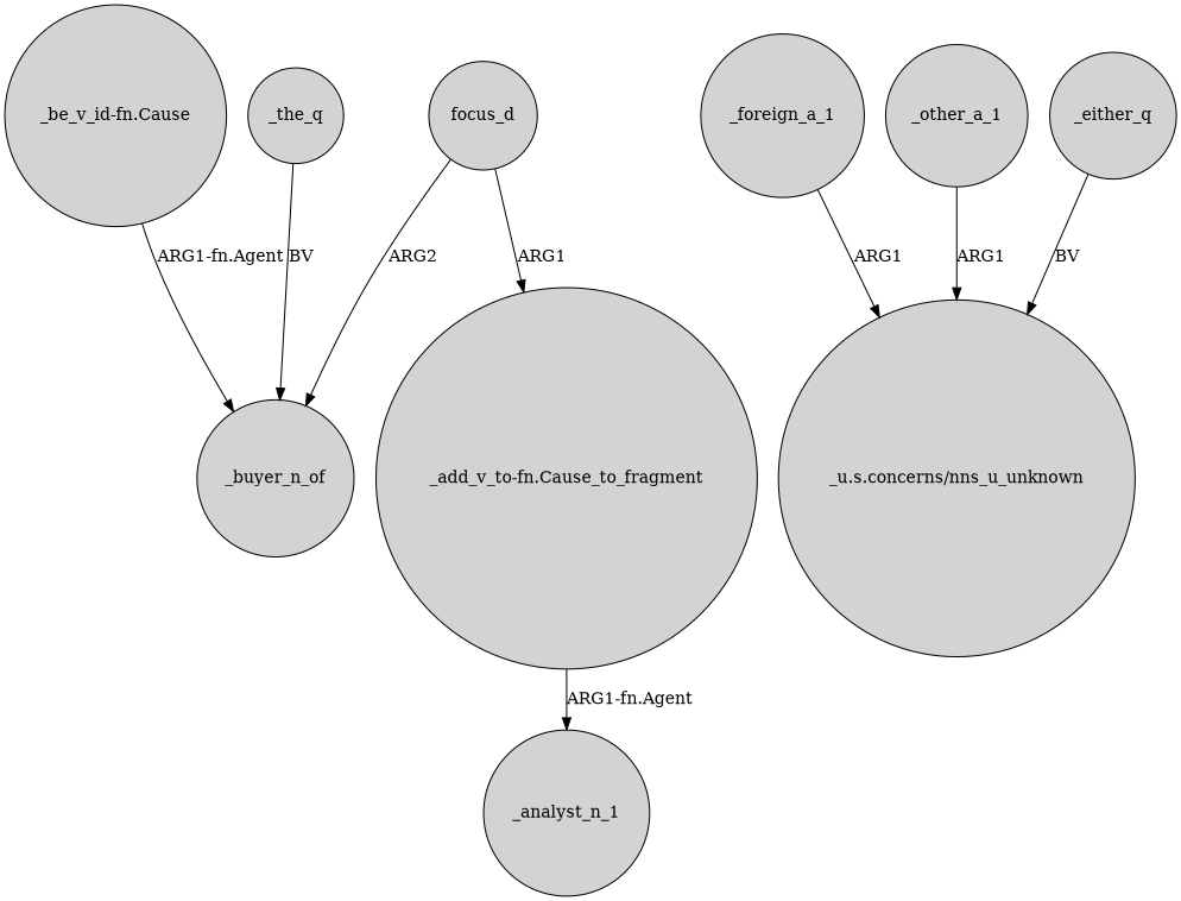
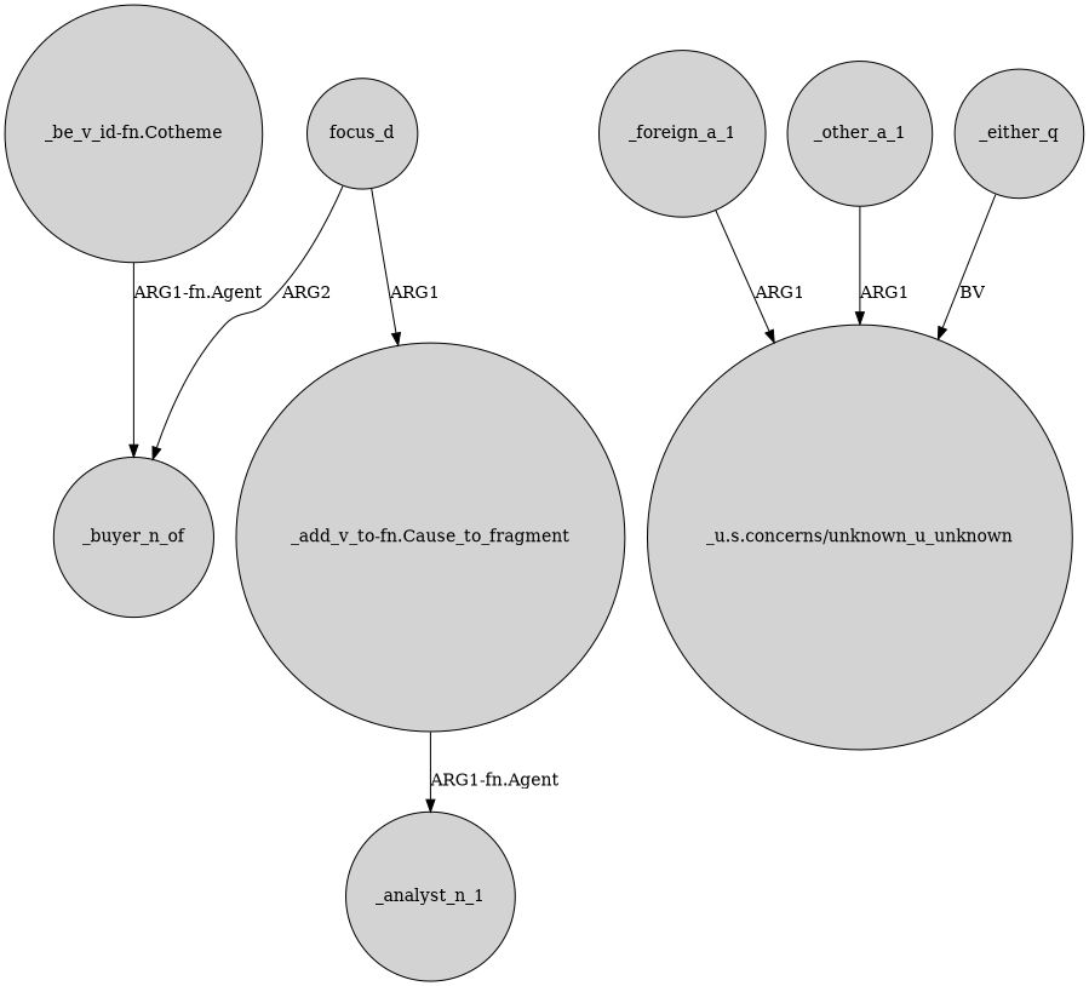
  digraph {
    node [shape=circle style=filled]
-   "_be_v_id-fn.Cotheme" [label="_be_v_id-fn.Cause"]
+   "_be_v_id-fn.Cotheme"
    _buyer_n_of
    _foreign_a_1
-   "_u.s.concerns/nns_u_unknown"
+   "_u.s.concerns/nns_u_unknown" [label="_u.s.concerns/unknown_u_unknown"]
    "_add_v_to-fn.Cause_to_fragment"
    _analyst_n_1
    _other_a_1
    focus_d
    _either_q
-   _the_q
    "_be_v_id-fn.Cotheme" -> _buyer_n_of [label="ARG1-fn.Agent"]
    _foreign_a_1 -> "_u.s.concerns/nns_u_unknown" [label=ARG1]
    "_add_v_to-fn.Cause_to_fragment" -> _analyst_n_1 [label="ARG1-fn.Agent"]
    _other_a_1 -> "_u.s.concerns/nns_u_unknown" [label=ARG1]
    focus_d -> _buyer_n_of [label=ARG2]
    focus_d -> "_add_v_to-fn.Cause_to_fragment" [label=ARG1]
    _either_q -> "_u.s.concerns/nns_u_unknown" [label=BV]
-   _the_q -> _buyer_n_of [label=BV]
  }
